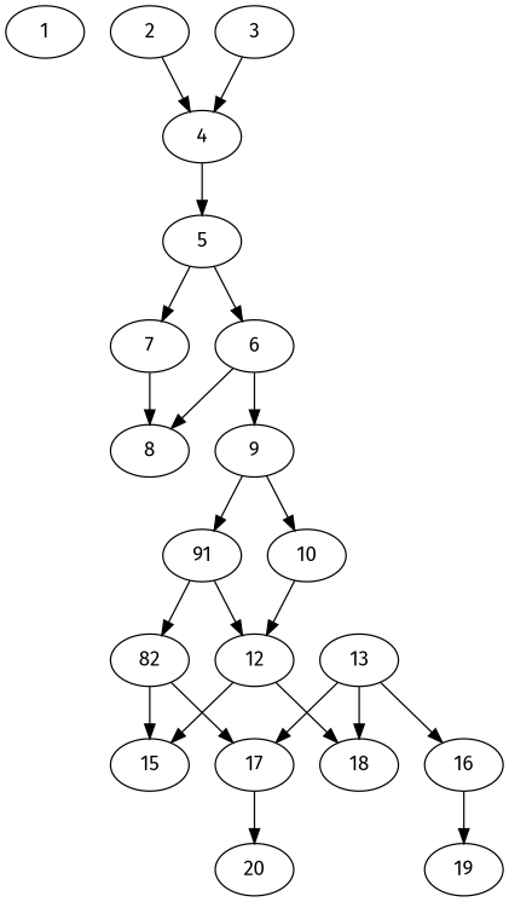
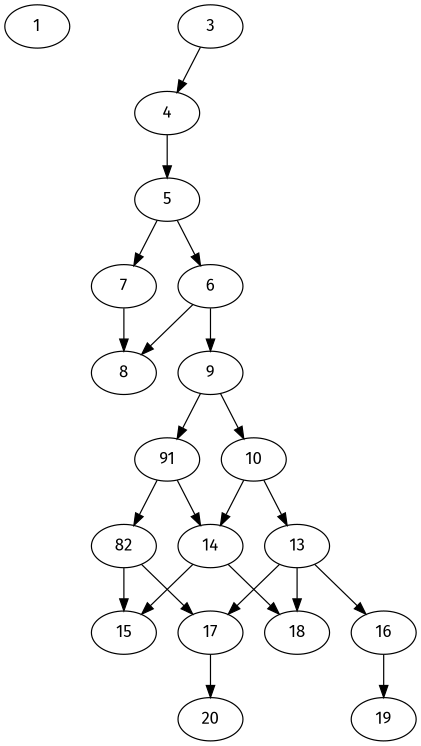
  digraph {
    fontname="Fira Sans"
    node [alpha=0.19 fontname="Fira Sans"]
    edge [fontname="Fira Sans"]
    1 [alpha=0.10 expect_size=11637760]
-   2 [expect_size=49240064]
    4 [alpha=0.11 expect_size=7922688]
    5 [alpha=0.07 expect_size=42372096]
    6 [alpha=0.10 expect_size=41123840]
    7 [alpha=0.04 expect_size=50703360]
    3 [alpha=0.16 expect_size=8070144]
    8 [alpha=0.05 expect_size=33054720]
    9 [alpha=0.15 expect_size=39471104]
    10 [alpha=0.13 expect_size=5875712]
    n11 [alpha=0.09 expect_size=44392448 label=91]
    13 [expect_size=18702336]
-   14 [alpha=0.18 expect_size=9309184 label=12]
+   14 [alpha=0.18 expect_size=9309184]
    n14 [alpha=0.02 expect_size=21711872 label=82]
    17 [alpha=0.05 expect_size=27143168]
    16 [alpha=0.05 expect_size=51867648]
    18 [expect_size=36726784]
    15 [alpha=0.16 expect_size=36205568]
    20 [alpha=0.14 expect_size=36870144]
    19 [alpha=0.20 expect_size=49651712]
-   2 -> 4
    4 -> 5
    5 -> 6
    5 -> 7
    6 -> 8
    6 -> 9
    7 -> 8
    3 -> 4
    9 -> 10
    9 -> n11
+   10 -> 13
    10 -> 14
    n11 -> 14
    n11 -> n14
    13 -> 17
    13 -> 16
    13 -> 18
    14 -> 18
    14 -> 15
    n14 -> 17
    n14 -> 15
    17 -> 20
    16 -> 19
  }
